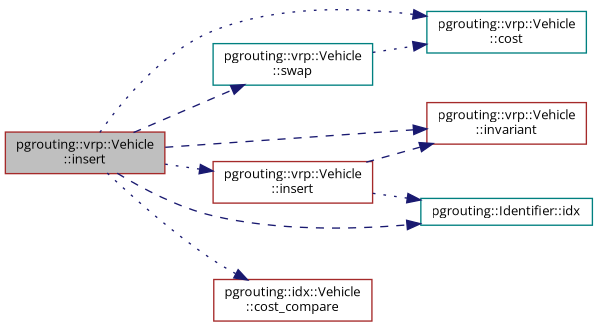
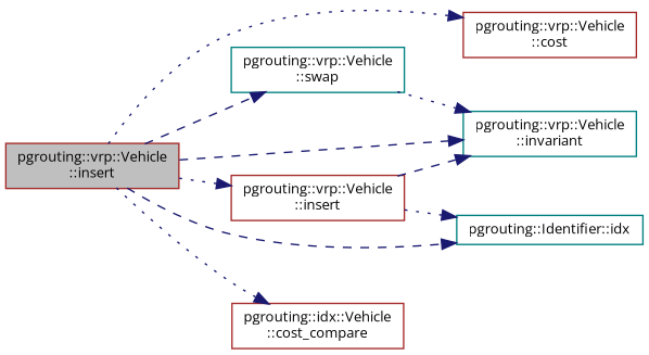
  digraph {
    fontname="Open Sans"
    rankdir=LR
    node [color=brown fillcolor=white fontname="Open Sans" fontsize=10 shape=record style=filled]
    edge [color=midnightblue fontname="Open Sans" fontsize=10 labelfontname=Helvetica labelfontsize=10 style=dotted]
    n1 [fillcolor=grey75 fontcolor=black height=0.2 label="pgrouting::vrp::Vehicle\l::insert" width=0.4]
-   n2 [color=teal height=0.2 label="pgrouting::vrp::Vehicle\l::cost" width=0.4]
+   n2 [height=0.2 label="pgrouting::vrp::Vehicle\l::cost" width=0.4]
    n3 [height=0.2 label="pgrouting::idx::Vehicle\l::cost_compare" width=0.4]
    n4 [color=teal height=0.2 label="pgrouting::Identifier::idx" width=0.4]
    n5 [height=0.2 label="pgrouting::vrp::Vehicle\l::insert" width=0.4]
-   n6 [height=0.2 label="pgrouting::vrp::Vehicle\l::invariant" width=0.4]
+   n6 [color=teal height=0.2 label="pgrouting::vrp::Vehicle\l::invariant" width=0.4]
    n7 [color=teal height=0.2 label="pgrouting::vrp::Vehicle\l::swap" width=0.4]
    n1 -> n2
    n1 -> n3
    n1 -> n4 [style=dashed]
    n1 -> n5
    n1 -> n6 [style=dashed]
    n1 -> n7 [style=dashed]
    n5 -> n4
    n5 -> n6 [style=dashed]
-   n7 -> n2
+   n7 -> n6
  }
